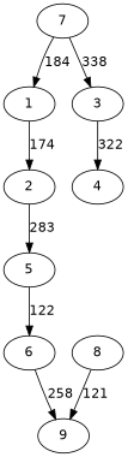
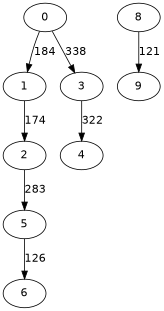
  digraph {
    fontname="DejaVu Sans"
    node [fontname="DejaVu Sans"]
    edge [fontname="DejaVu Sans"]
-   0 [label=7]
+   0
    1
    3
    2
    4
    5
    8
    9
    6
    0 -> 1 [label=184]
    0 -> 3 [label=338]
    1 -> 2 [label=174]
    3 -> 4 [label=322]
    2 -> 5 [label=283]
-   5 -> 6 [label=122]
+   5 -> 6 [label=126]
    8 -> 9 [label=121]
-   6 -> 9 [label=258]
  }
